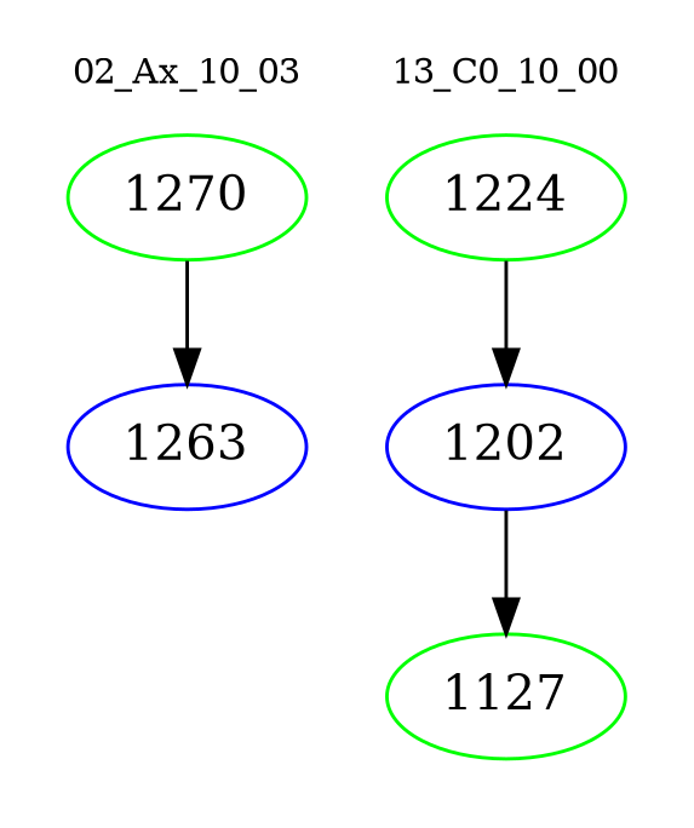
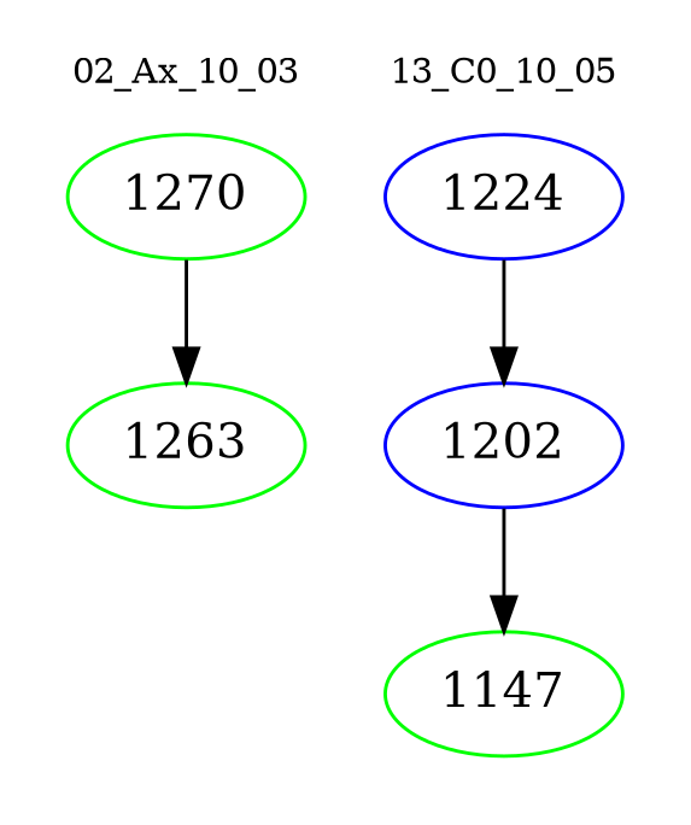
  digraph {
    node [color=blue]
    edge [color=black]
    n1 [color=green label=1270]
-   n2 [label=1263]
-   n3 [color=green label=1224]
+   n2 [color=green label=1263]
+   n3 [label=1224]
    n4 [label=1202]
-   n5 [color=green label=1127]
+   n5 [color=green label=1147]
    subgraph cluster_1 {
      color=white
      fontsize=10
      label="02_Ax_10_03"
      n1
      n2
    }
    subgraph cluster_2 {
      color=white
      fontsize=10
-     label="13_C0_10_00"
+     label="13_C0_10_05"
      n3
      n4
      n5
    }
    n1 -> n2
    n3 -> n4
    n4 -> n5
  }
